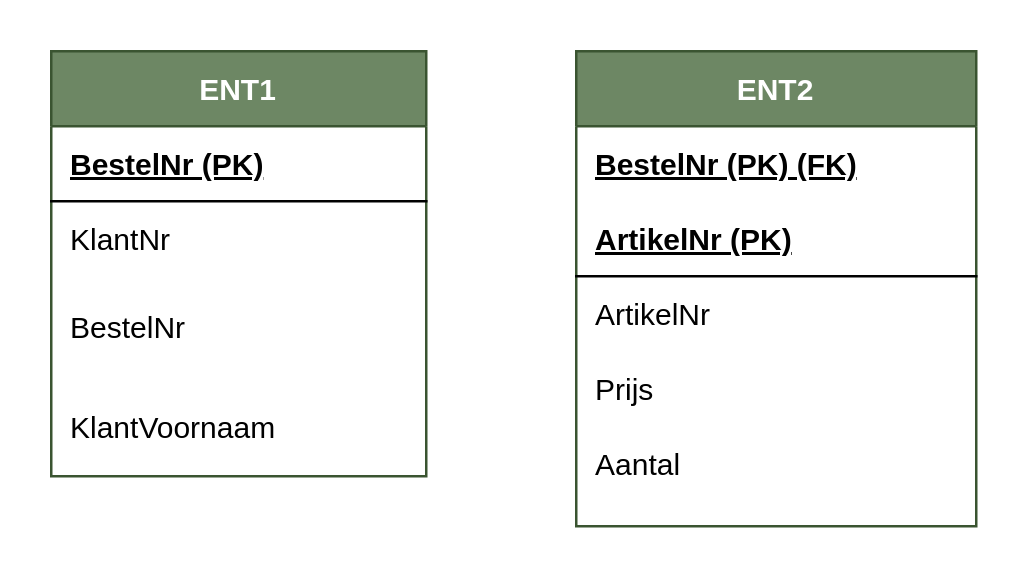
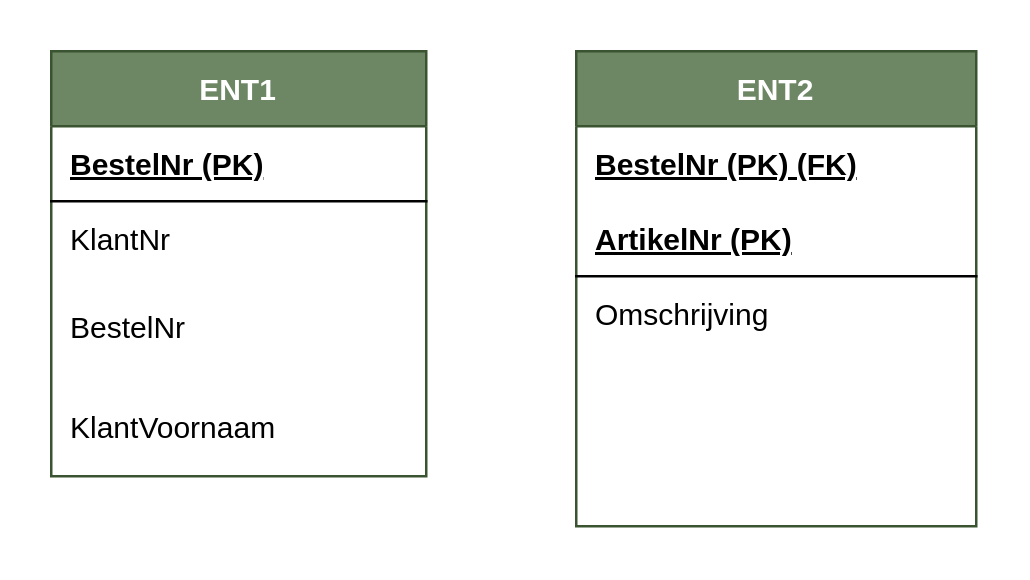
  <mxCell id="0" />
  <mxCell id="1" parent="0" />
  <mxCell id="2" value="ENT1" style="shape=table;startSize=30;container=1;collapsible=1;childLayout=tableLayout;fixedRows=1;rowLines=0;fontStyle=1;align=center;resizeLast=1;fillColor=#6d8764;strokeColor=#3A5431;fontColor=#ffffff;" vertex="1" parent="1"><mxGeometry x="20" y="20" width="150" height="170" as="geometry" /></mxCell>
  <mxCell id="3" value="" style="shape=partialRectangle;collapsible=0;dropTarget=0;pointerEvents=0;fillColor=none;top=0;left=0;bottom=1;right=0;points=[[0,0.5],[1,0.5]];portConstraint=eastwest;" vertex="1" parent="2"><mxGeometry y="30" width="150" height="30" as="geometry" /></mxCell>
  <mxCell id="4" value="BestelNr (PK)" style="shape=partialRectangle;connectable=0;fillColor=none;top=0;left=0;bottom=0;right=0;align=left;spacingLeft=6;fontStyle=5;overflow=hidden;" vertex="1" parent="3"><mxGeometry width="150" height="30" as="geometry" /></mxCell>
  <mxCell id="5" value="" style="shape=partialRectangle;collapsible=0;dropTarget=0;pointerEvents=0;fillColor=none;top=0;left=0;bottom=0;right=0;points=[[0,0.5],[1,0.5]];portConstraint=eastwest;" vertex="1" parent="2"><mxGeometry y="60" width="150" height="30" as="geometry" /></mxCell>
  <mxCell id="6" value="KlantNr" style="shape=partialRectangle;connectable=0;fillColor=none;top=0;left=0;bottom=0;right=0;align=left;spacingLeft=6;overflow=hidden;" vertex="1" parent="5"><mxGeometry width="150" height="30" as="geometry" /></mxCell>
  <mxCell id="7" value="" style="shape=partialRectangle;collapsible=0;dropTarget=0;pointerEvents=0;fillColor=none;top=0;left=0;bottom=0;right=0;points=[[0,0.5],[1,0.5]];portConstraint=eastwest;" vertex="1" parent="2"><mxGeometry y="90" width="150" height="40" as="geometry" /></mxCell>
  <mxCell id="8" value="BestelNr" style="shape=partialRectangle;connectable=0;fillColor=none;top=0;left=0;bottom=0;right=0;align=left;spacingLeft=6;overflow=hidden;" vertex="1" parent="7"><mxGeometry width="150" height="40" as="geometry" /></mxCell>
  <mxCell id="9" style="shape=partialRectangle;collapsible=0;dropTarget=0;pointerEvents=0;fillColor=none;top=0;left=0;bottom=0;right=0;points=[[0,0.5],[1,0.5]];portConstraint=eastwest;" vertex="1" parent="2"><mxGeometry y="130" width="150" height="40" as="geometry" /></mxCell>
  <mxCell id="10" value="KlantVoornaam" style="shape=partialRectangle;connectable=0;fillColor=none;top=0;left=0;bottom=0;right=0;align=left;spacingLeft=6;overflow=hidden;" vertex="1" parent="9"><mxGeometry width="150" height="40" as="geometry" /></mxCell>
  <mxCell id="11" value="ENT2" style="shape=table;startSize=30;container=1;collapsible=1;childLayout=tableLayout;fixedRows=1;rowLines=0;fontStyle=1;align=center;resizeLast=1;fillColor=#6d8764;strokeColor=#3A5431;fontColor=#ffffff;" vertex="1" parent="1"><mxGeometry x="230" y="20" width="160" height="190" as="geometry" /></mxCell>
  <mxCell id="12" value="" style="shape=partialRectangle;collapsible=0;dropTarget=0;pointerEvents=0;fillColor=none;top=0;left=0;bottom=0;right=0;points=[[0,0.5],[1,0.5]];portConstraint=eastwest;" vertex="1" parent="11"><mxGeometry y="30" width="160" height="30" as="geometry" /></mxCell>
  <mxCell id="13" value="BestelNr (PK) (FK)" style="shape=partialRectangle;connectable=0;fillColor=none;top=0;left=0;bottom=0;right=0;align=left;spacingLeft=6;fontStyle=5;overflow=hidden;" vertex="1" parent="12"><mxGeometry width="160" height="30" as="geometry" /></mxCell>
  <mxCell id="14" value="" style="shape=partialRectangle;collapsible=0;dropTarget=0;pointerEvents=0;fillColor=none;top=0;left=0;bottom=1;right=0;points=[[0,0.5],[1,0.5]];portConstraint=eastwest;" vertex="1" parent="11"><mxGeometry y="60" width="160" height="30" as="geometry" /></mxCell>
  <mxCell id="15" value="ArtikelNr (PK)" style="shape=partialRectangle;connectable=0;fillColor=none;top=0;left=0;bottom=0;right=0;align=left;spacingLeft=6;fontStyle=5;overflow=hidden;" vertex="1" parent="14"><mxGeometry width="160" height="30" as="geometry" /></mxCell>
  <mxCell id="16" value="" style="shape=partialRectangle;collapsible=0;dropTarget=0;pointerEvents=0;fillColor=none;top=0;left=0;bottom=0;right=0;points=[[0,0.5],[1,0.5]];portConstraint=eastwest;" vertex="1" parent="11"><mxGeometry y="90" width="160" height="30" as="geometry" /></mxCell>
- <mxCell id="17" value="ArtikelNr" style="shape=partialRectangle;connectable=0;fillColor=none;top=0;left=0;bottom=0;right=0;align=left;spacingLeft=6;overflow=hidden;" vertex="1" parent="16"><mxGeometry width="160" height="30" as="geometry" /></mxCell>
+ <mxCell id="17" value="Omschrijving" style="shape=partialRectangle;connectable=0;fillColor=none;top=0;left=0;bottom=0;right=0;align=left;spacingLeft=6;overflow=hidden;" vertex="1" parent="16"><mxGeometry width="160" height="30" as="geometry" /></mxCell>
  <mxCell id="18" value="" style="shape=partialRectangle;collapsible=0;dropTarget=0;pointerEvents=0;fillColor=none;top=0;left=0;bottom=0;right=0;points=[[0,0.5],[1,0.5]];portConstraint=eastwest;" vertex="1" parent="11"><mxGeometry y="120" width="160" height="30" as="geometry" /></mxCell>
- <mxCell id="19" value="Prijs" style="shape=partialRectangle;connectable=0;fillColor=none;top=0;left=0;bottom=0;right=0;align=left;spacingLeft=6;overflow=hidden;" vertex="1" parent="18"><mxGeometry width="160" height="30" as="geometry" /></mxCell>
  <mxCell id="20" value="" style="shape=partialRectangle;collapsible=0;dropTarget=0;pointerEvents=0;fillColor=none;top=0;left=0;bottom=0;right=0;points=[[0,0.5],[1,0.5]];portConstraint=eastwest;" vertex="1" parent="11"><mxGeometry y="150" width="160" height="30" as="geometry" /></mxCell>
- <mxCell id="21" value="Aantal" style="shape=partialRectangle;connectable=0;fillColor=none;top=0;left=0;bottom=0;right=0;align=left;spacingLeft=6;overflow=hidden;" vertex="1" parent="20"><mxGeometry width="160" height="30" as="geometry" /></mxCell>
